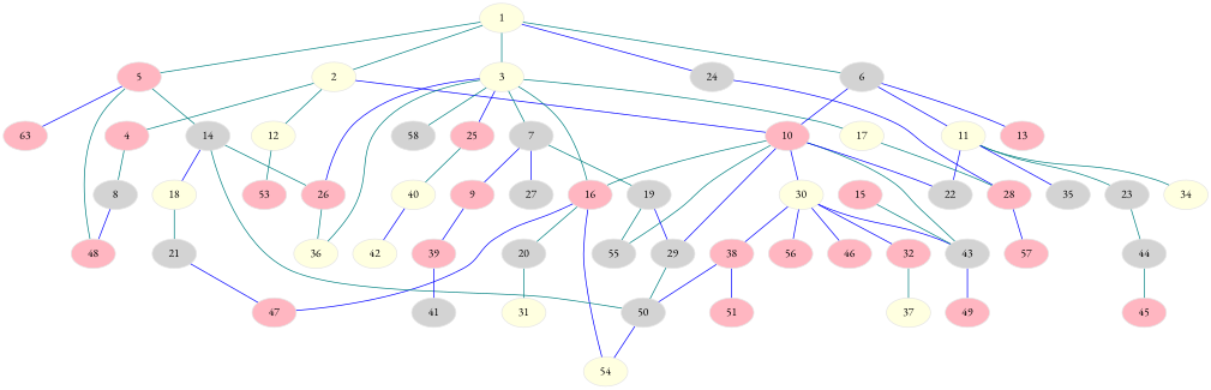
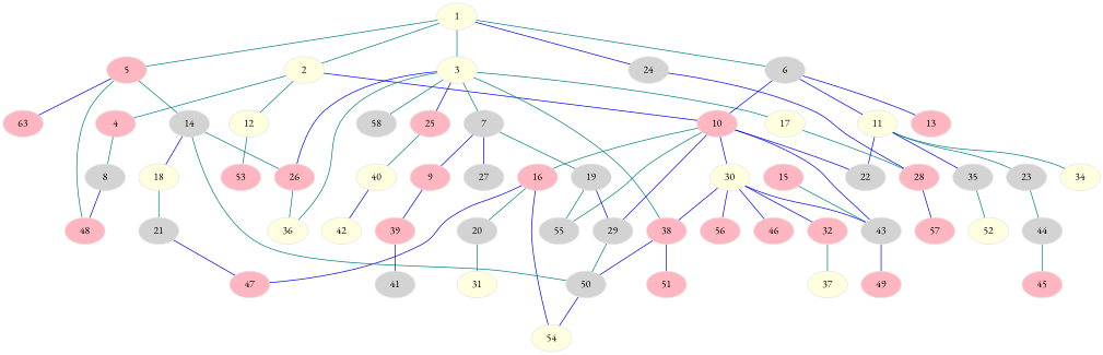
  graph {
    fontname="EB Garamond"
    node [color=gray90 fillcolor=lightpink fontname="EB Garamond" style=filled]
    edge [color=blue fontname="EB Garamond"]
    1 [fillcolor=lightyellow]
    2 [fillcolor=lightyellow]
    3 [fillcolor=lightyellow]
    5
    6 [fillcolor=lightgrey]
    24 [fillcolor=lightgrey]
    4
    10
    12 [fillcolor=lightyellow]
    7 [fillcolor=lightgrey]
    16
    17 [fillcolor=lightyellow]
    25
    26
    36 [fillcolor=lightyellow]
    58 [fillcolor=lightgrey]
    14 [fillcolor=lightgrey]
    n18 [label=63]
    48
    11 [fillcolor=lightyellow]
    13
    28
    8 [fillcolor=lightgrey]
    29 [fillcolor=lightgrey]
    30 [fillcolor=lightyellow]
    43 [fillcolor=lightgrey]
    55 [fillcolor=lightgrey]
    22 [fillcolor=lightgrey]
    53
    9
    19 [fillcolor=lightgrey]
    27 [fillcolor=lightgrey]
    20 [fillcolor=lightgrey]
    47
    54 [fillcolor=lightyellow]
    40 [fillcolor=lightyellow]
    18 [fillcolor=lightyellow]
    50 [fillcolor=lightgrey]
    23 [fillcolor=lightgrey]
    34 [fillcolor=lightyellow]
    35 [fillcolor=lightgrey]
    39
    15
    41 [fillcolor=lightgrey]
    44 [fillcolor=lightgrey]
    32
    38
    46
    56
    49
+   52 [fillcolor=lightyellow]
    21 [fillcolor=lightgrey]
    31 [fillcolor=lightyellow]
    57
    45
    42 [fillcolor=lightyellow]
    37 [fillcolor=lightyellow]
    51
    1 -- 2 [color=teal]
    1 -- 3 [color=teal]
    1 -- 5 [color=teal]
    1 -- 6 [color=teal]
    1 -- 24
    2 -- 4 [color=teal]
    2 -- 10
    2 -- 12 [color=teal]
    3 -- 7 [color=teal]
-   3 -- 16 [color=teal]
+   3 -- 38 [color=teal]
    3 -- 17 [color=teal]
    3 -- 25
    3 -- 26
    3 -- 36 [color=teal]
    3 -- 58 [color=teal]
    5 -- 14 [color=teal]
    5 -- n18
    5 -- 48 [color=teal]
    6 -- 10
    6 -- 11
    6 -- 13
    24 -- 28
    4 -- 8 [color=teal]
    10 -- 16 [color=teal]
    10 -- 29
    10 -- 30
-   10 -- 43 [color=teal]
+   10 -- 43
    10 -- 55 [color=teal]
    10 -- 22
    12 -- 53 [color=teal]
    7 -- 9
    7 -- 19 [color=teal]
    7 -- 27
    16 -- 20 [color=teal]
    16 -- 47
    16 -- 54
    17 -- 28 [color=teal]
    25 -- 40 [color=teal]
    26 -- 36 [color=teal]
    14 -- 26 [color=teal]
    14 -- 18
    14 -- 50 [color=teal]
    11 -- 22
    11 -- 23 [color=teal]
    11 -- 34 [color=teal]
    11 -- 35
    28 -- 57
    8 -- 48
    29 -- 50 [color=teal]
    30 -- 43
    30 -- 32
    30 -- 38
    30 -- 46
    30 -- 56
    43 -- 49
    9 -- 39
    19 -- 29
    19 -- 55 [color=teal]
    20 -- 31 [color=teal]
    40 -- 42
    18 -- 21 [color=teal]
    50 -- 54
    23 -- 44 [color=teal]
+   35 -- 52 [color=teal]
    39 -- 41
    15 -- 43 [color=teal]
    44 -- 45 [color=teal]
    32 -- 37 [color=teal]
    38 -- 50
    38 -- 51
    21 -- 47
  }
